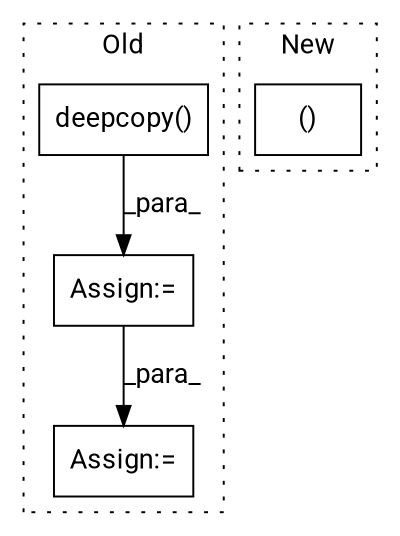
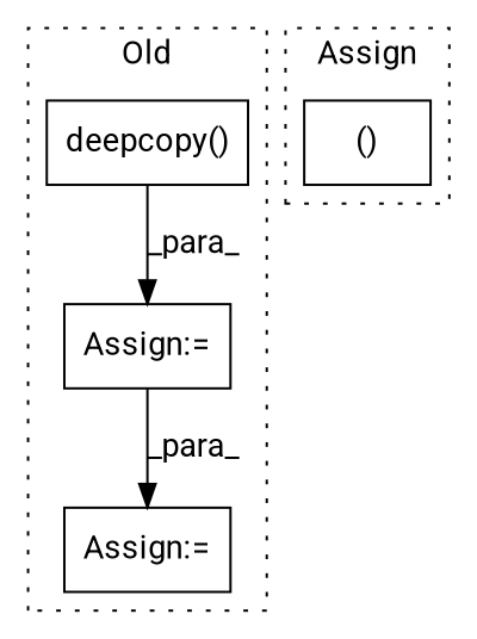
  digraph {
    fontname=Roboto
    node [a=68 l=3 shape=box fontname=Roboto]
    edge [fontname=Roboto]
    n1 [a=75 l="14,1" label="deepcopy()" s="11638,11666"]
    n2 [label="Assign:=" s=11635]
    n3 [label="Assign:=" s=11776]
    n4 [a=54 l=24 label="()" s=11741]
    subgraph cluster_1 {
      label=Old
      style=dotted
      n1
      n2
      n3
    }
    subgraph cluster_2 {
-     label=New
+     label=Assign
      style=dotted
      n4
    }
    n1 -> n2 [label=_para_]
    n2 -> n3 [label=_para_]
  }
